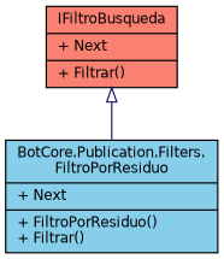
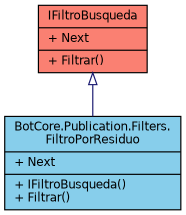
  digraph {
    node [color=black fontname=Helvetica fontsize=10 shape=record style=filled]
-   n1 [fillcolor=skyblue fontcolor=black height=0.2 label="{BotCore.Publication.Filters.\lFiltroPorResiduo\n|+ Next\l|+ FiltroPorResiduo()\l+ Filtrar()\l}" width=0.4]
+   n1 [fillcolor=skyblue fontcolor=black height=0.2 label="{BotCore.Publication.Filters.\lFiltroPorResiduo\n|+ Next\l|+ IFiltroBusqueda()\l+ Filtrar()\l}" width=0.4]
    n2 [fillcolor=salmon height=0.2 label="{IFiltroBusqueda\n|+ Next\l|+ Filtrar()\l}" width=0.4]
    n2 -> n1 [arrowtail=onormal color=midnightblue dir=back fontname=Helvetica fontsize=10 labelfontname=Helvetica labelfontsize=10 style=solid]
  }
